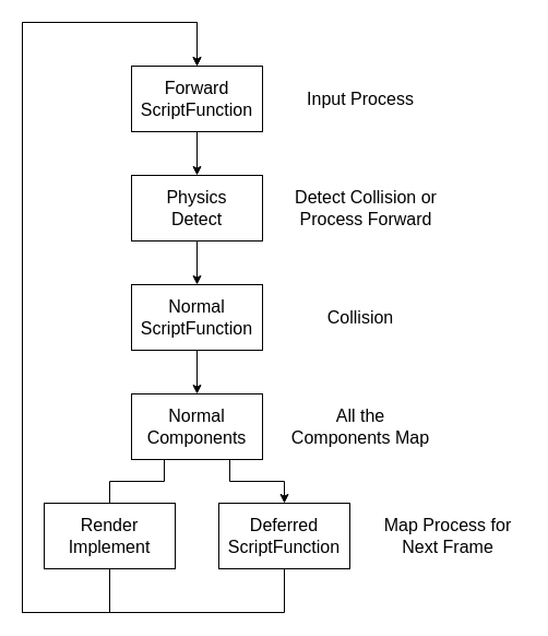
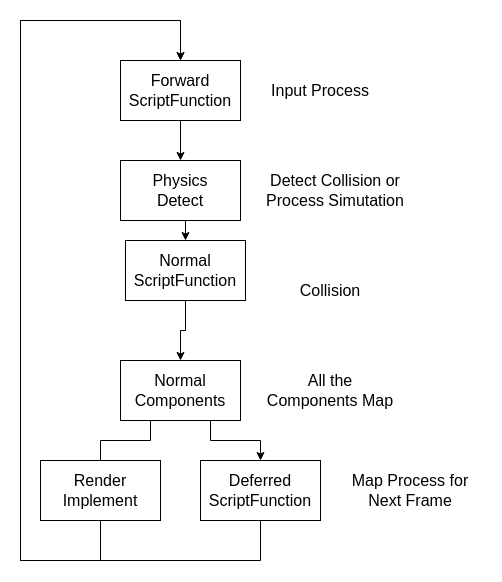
  <mxCell id="0" />
  <mxCell id="1" parent="0" />
  <mxCell id="2" style="edgeStyle=orthogonalEdgeStyle;rounded=0;orthogonalLoop=1;jettySize=auto;html=1;exitX=0.5;exitY=1;exitDx=0;exitDy=0;entryX=0.5;entryY=0;entryDx=0;entryDy=0;" parent="1" source="3" target="5" edge="1"><mxGeometry relative="1" as="geometry" /></mxCell>
  <mxCell id="3" value="&lt;font style=&quot;font-size: 16px&quot;&gt;Forward&lt;br&gt;ScriptFunction&lt;br&gt;&lt;/font&gt;" style="rounded=0;whiteSpace=wrap;html=1;" parent="1" vertex="1"><mxGeometry x="120" y="60" width="120" height="60" as="geometry" /></mxCell>
  <mxCell id="4" style="edgeStyle=orthogonalEdgeStyle;rounded=0;orthogonalLoop=1;jettySize=auto;html=1;exitX=0.5;exitY=1;exitDx=0;exitDy=0;entryX=0.5;entryY=0;entryDx=0;entryDy=0;" parent="1" source="5" target="7" edge="1"><mxGeometry relative="1" as="geometry" /></mxCell>
  <mxCell id="5" value="&lt;font style=&quot;font-size: 16px&quot;&gt;Physics&lt;br&gt;Detect&lt;br&gt;&lt;/font&gt;" style="rounded=0;whiteSpace=wrap;html=1;" parent="1" vertex="1"><mxGeometry x="120" y="160" width="120" height="60" as="geometry" /></mxCell>
  <mxCell id="6" style="edgeStyle=orthogonalEdgeStyle;rounded=0;orthogonalLoop=1;jettySize=auto;html=1;exitX=0.5;exitY=1;exitDx=0;exitDy=0;entryX=0.5;entryY=0;entryDx=0;entryDy=0;" parent="1" source="7" target="10" edge="1"><mxGeometry relative="1" as="geometry" /></mxCell>
- <mxCell id="7" value="&lt;font style=&quot;font-size: 16px&quot;&gt;Normal&lt;br&gt;ScriptFunction&lt;br&gt;&lt;/font&gt;" style="rounded=0;whiteSpace=wrap;html=1;" parent="1" vertex="1"><mxGeometry x="120" y="260" width="120" height="60" as="geometry" /></mxCell>
+ <mxCell id="7" value="&lt;font style=&quot;font-size: 16px&quot;&gt;Normal&lt;br&gt;ScriptFunction&lt;br&gt;&lt;/font&gt;" style="rounded=0;whiteSpace=wrap;html=1;" parent="1" vertex="1"><mxGeometry x="125" y="240" width="120" height="60" as="geometry" /></mxCell>
  <mxCell id="8" style="edgeStyle=orthogonalEdgeStyle;rounded=0;orthogonalLoop=1;jettySize=auto;html=1;exitX=0.25;exitY=1;exitDx=0;exitDy=0;entryX=0.5;entryY=0;entryDx=0;entryDy=0;endArrow=none;" parent="1" source="10" target="14" edge="1"><mxGeometry relative="1" as="geometry" /></mxCell>
  <mxCell id="9" style="edgeStyle=orthogonalEdgeStyle;rounded=0;orthogonalLoop=1;jettySize=auto;html=1;exitX=0.75;exitY=1;exitDx=0;exitDy=0;entryX=0.5;entryY=0;entryDx=0;entryDy=0;" parent="1" source="10" target="12" edge="1"><mxGeometry relative="1" as="geometry" /></mxCell>
  <mxCell id="10" value="&lt;font style=&quot;font-size: 16px&quot;&gt;Normal&lt;br&gt;Components&lt;br&gt;&lt;/font&gt;" style="rounded=0;whiteSpace=wrap;html=1;" parent="1" vertex="1"><mxGeometry x="120" y="360" width="120" height="60" as="geometry" /></mxCell>
  <mxCell id="11" style="edgeStyle=orthogonalEdgeStyle;rounded=0;orthogonalLoop=1;jettySize=auto;html=1;exitX=0.5;exitY=1;exitDx=0;exitDy=0;entryX=0.5;entryY=0;entryDx=0;entryDy=0;endArrow=open;" parent="1" source="12" target="3" edge="1"><mxGeometry relative="1" as="geometry"><mxPoint x="240" y="90" as="targetPoint" /><Array as="points"><mxPoint x="260" y="560" /><mxPoint x="20" y="560" /><mxPoint x="20" y="20" /><mxPoint x="180" y="20" /></Array></mxGeometry></mxCell>
  <mxCell id="12" value="&lt;font style=&quot;font-size: 16px&quot;&gt;Deferred&lt;br&gt;ScriptFunction&lt;br&gt;&lt;/font&gt;" style="rounded=0;whiteSpace=wrap;html=1;" parent="1" vertex="1"><mxGeometry x="200" y="460" width="120" height="60" as="geometry" /></mxCell>
  <mxCell id="13" style="edgeStyle=orthogonalEdgeStyle;rounded=0;orthogonalLoop=1;jettySize=auto;html=1;exitX=0.5;exitY=1;exitDx=0;exitDy=0;entryX=0.5;entryY=0;entryDx=0;entryDy=0;" parent="1" source="14" target="3" edge="1"><mxGeometry relative="1" as="geometry"><Array as="points"><mxPoint x="100" y="560" /><mxPoint x="20" y="560" /><mxPoint x="20" y="20" /><mxPoint x="180" y="20" /></Array></mxGeometry></mxCell>
  <mxCell id="14" value="&lt;font style=&quot;font-size: 16px&quot;&gt;Render&lt;br&gt;Implement&lt;br&gt;&lt;/font&gt;" style="rounded=0;whiteSpace=wrap;html=1;" parent="1" vertex="1"><mxGeometry x="40" y="460" width="120" height="60" as="geometry" /></mxCell>
- <mxCell id="15" value="Input Process" style="text;html=1;strokeColor=none;fillColor=none;align=center;verticalAlign=middle;whiteSpace=wrap;rounded=0;fontSize=16;" parent="1" vertex="1"><mxGeometry x="260" y="75" width="140" height="30" as="geometry" /></mxCell>
- <mxCell id="16" value="Detect Collision or Process Forward" style="text;html=1;strokeColor=none;fillColor=none;align=center;verticalAlign=middle;whiteSpace=wrap;rounded=0;fontSize=16;" parent="1" vertex="1"><mxGeometry x="260" y="175" width="150" height="30" as="geometry" /></mxCell>
+ <mxCell id="15" value="Input Process" style="text;html=1;strokeColor=none;fillColor=none;align=center;verticalAlign=middle;whiteSpace=wrap;rounded=0;fontSize=16;" parent="1" vertex="1"><mxGeometry x="250" y="75" width="140" height="30" as="geometry" /></mxCell>
+ <mxCell id="16" value="Detect Collision or Process Simutation" style="text;html=1;strokeColor=none;fillColor=none;align=center;verticalAlign=middle;whiteSpace=wrap;rounded=0;fontSize=16;" parent="1" vertex="1"><mxGeometry x="260" y="175" width="150" height="30" as="geometry" /></mxCell>
  <mxCell id="17" value="Collision" style="text;html=1;strokeColor=none;fillColor=none;align=center;verticalAlign=middle;whiteSpace=wrap;rounded=0;fontSize=16;" parent="1" vertex="1"><mxGeometry x="260" y="275" width="140" height="30" as="geometry" /></mxCell>
  <mxCell id="18" value="All the Components Map" style="text;html=1;strokeColor=none;fillColor=none;align=center;verticalAlign=middle;whiteSpace=wrap;rounded=0;fontSize=16;" parent="1" vertex="1"><mxGeometry x="260" y="375" width="140" height="30" as="geometry" /></mxCell>
  <mxCell id="19" value="Map Process for Next Frame" style="text;html=1;strokeColor=none;fillColor=none;align=center;verticalAlign=middle;whiteSpace=wrap;rounded=0;fontSize=16;" parent="1" vertex="1"><mxGeometry x="340" y="475" width="140" height="30" as="geometry" /></mxCell>
